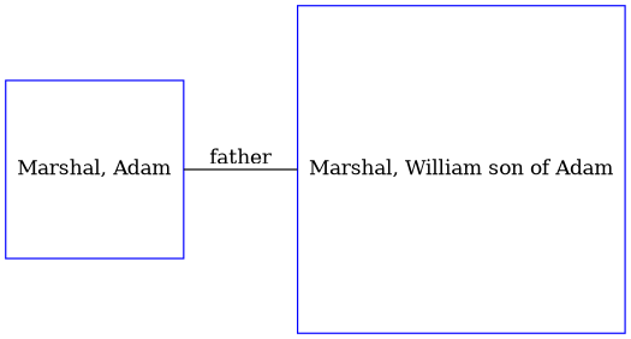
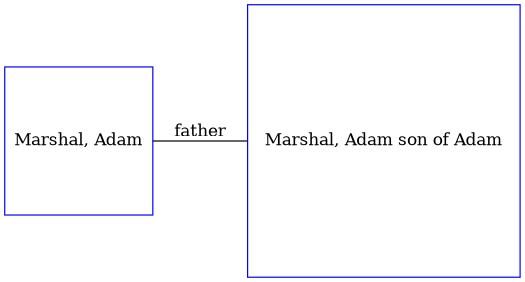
  digraph {
    rankdir=LR
    node [color=blue regular=1 shape=box]
    n1 [label="Marshal, Adam"]
-   n2 [label="Marshal, William son of Adam"]
+   n2 [label="Marshal, Adam son of Adam"]
    n1 -> n2 [arrowsize=0.0 dir=none label=father]
  }
